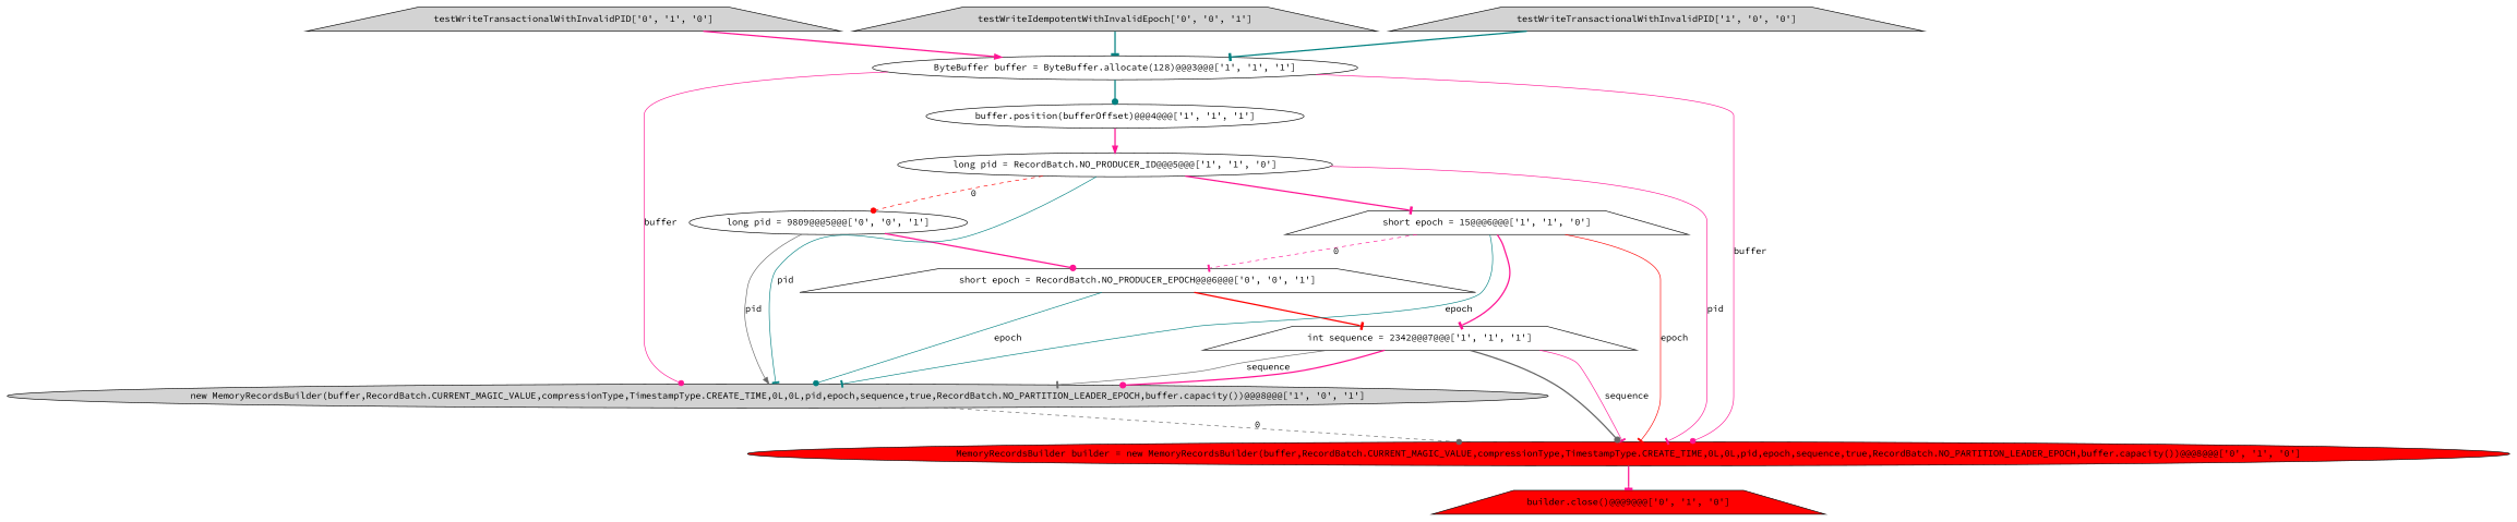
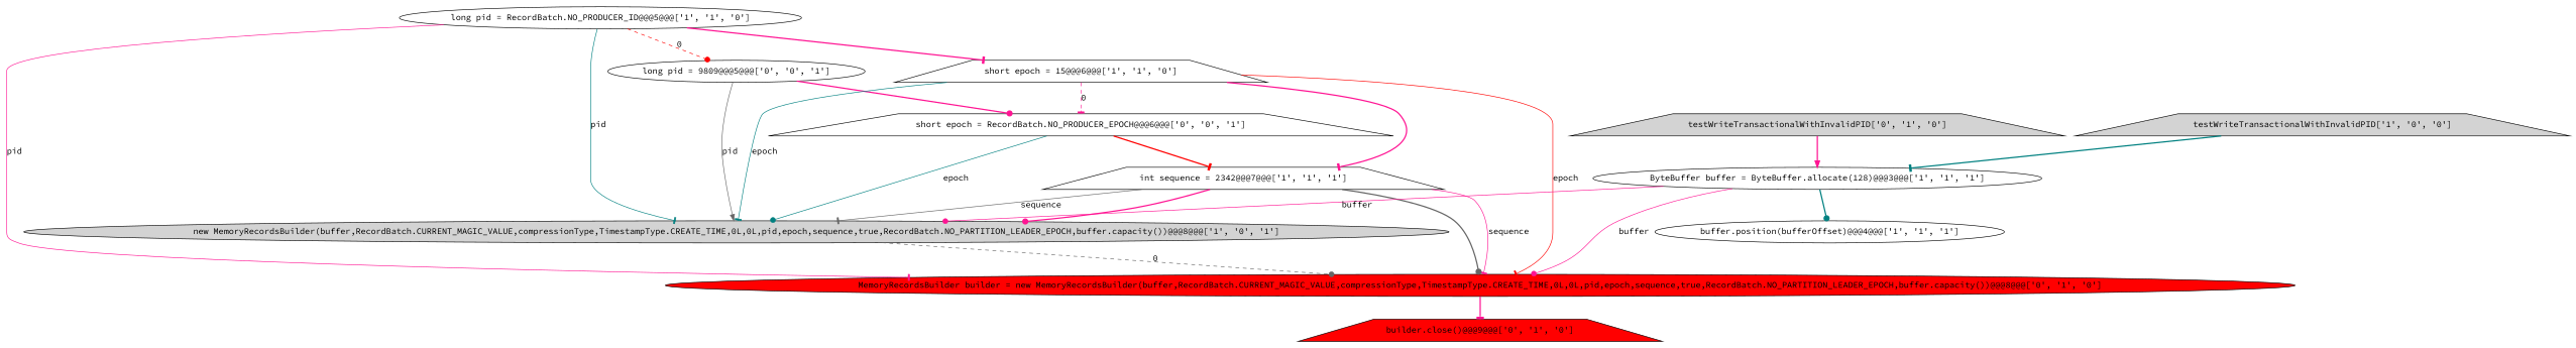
  digraph {
    fontname="Source Code Pro"
    node [fillcolor=white fontname="Source Code Pro" shape=trapezium style=filled]
    edge [arrowhead=tee color=deeppink fontname="Source Code Pro" style=bold]
    n1 [fillcolor=red label="MemoryRecordsBuilder builder = new MemoryRecordsBuilder(buffer,RecordBatch.CURRENT_MAGIC_VALUE,compressionType,TimestampType.CREATE_TIME,0L,0L,pid,epoch,sequence,true,RecordBatch.NO_PARTITION_LEADER_EPOCH,buffer.capacity())@@@8@@@['0', '1', '0']" shape=ellipse]
    n2 [fillcolor=red label="builder.close()@@@9@@@['0', '1', '0']"]
    n3 [label="long pid = 9809@@@5@@@['0', '0', '1']" shape=ellipse]
    n4 [label="short epoch = RecordBatch.NO_PRODUCER_EPOCH@@@6@@@['0', '0', '1']"]
    n5 [fillcolor=lightgray label="new MemoryRecordsBuilder(buffer,RecordBatch.CURRENT_MAGIC_VALUE,compressionType,TimestampType.CREATE_TIME,0L,0L,pid,epoch,sequence,true,RecordBatch.NO_PARTITION_LEADER_EPOCH,buffer.capacity())@@@8@@@['1', '0', '1']" shape=ellipse]
    n6 [label="int sequence = 2342@@@7@@@['1', '1', '1']"]
    n7 [label="long pid = RecordBatch.NO_PRODUCER_ID@@@5@@@['1', '1', '0']" shape=ellipse]
    n8 [label="short epoch = 15@@@6@@@['1', '1', '0']"]
    n9 [fillcolor=lightgray label="testWriteTransactionalWithInvalidPID['0', '1', '0']"]
    n10 [label="ByteBuffer buffer = ByteBuffer.allocate(128)@@@3@@@['1', '1', '1']" shape=ellipse]
    n11 [label="buffer.position(bufferOffset)@@@4@@@['1', '1', '1']" shape=ellipse]
-   n12 [fillcolor=lightgray label="testWriteIdempotentWithInvalidEpoch['0', '0', '1']"]
    n13 [fillcolor=lightgray label="testWriteTransactionalWithInvalidPID['1', '0', '0']"]
    n1 -> n2
    n3 -> n4 [arrowhead=dot]
    n3 -> n5 [arrowhead=normal color=gray40 label=pid style=solid]
    n4 -> n5 [arrowhead=dot color=teal label=epoch style=solid]
    n4 -> n6 [color=red]
    n5 -> n1 [arrowhead=dot color=gray40 label=0 style=dashed]
    n6 -> n1 [label=sequence style=solid]
    n6 -> n1 [arrowhead=dot color=gray40]
    n6 -> n5 [arrowhead=dot]
    n6 -> n5 [color=gray40 label=sequence style=solid]
    n7 -> n1 [label=pid style=solid]
    n7 -> n3 [arrowhead=dot color=red label=0 style=dashed]
    n7 -> n5 [color=teal label=pid style=solid]
    n7 -> n8
    n8 -> n1 [color=red label=epoch style=solid]
    n8 -> n4 [label=0 style=dashed]
    n8 -> n5 [color=teal label=epoch style=solid]
    n8 -> n6
    n9 -> n10 [arrowhead=normal]
    n10 -> n1 [arrowhead=dot label=buffer style=solid]
    n10 -> n5 [arrowhead=dot label=buffer style=solid]
    n10 -> n11 [arrowhead=dot color=teal]
-   n11 -> n7 [arrowhead=normal]
-   n12 -> n10 [color=teal]
    n13 -> n10 [color=teal]
  }
